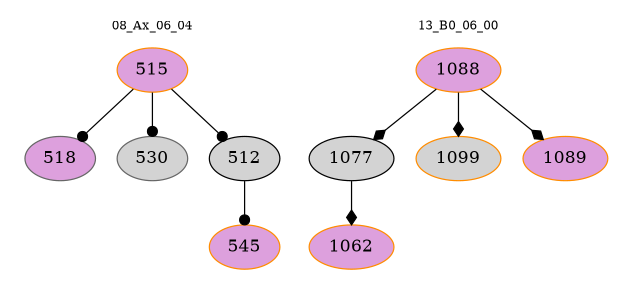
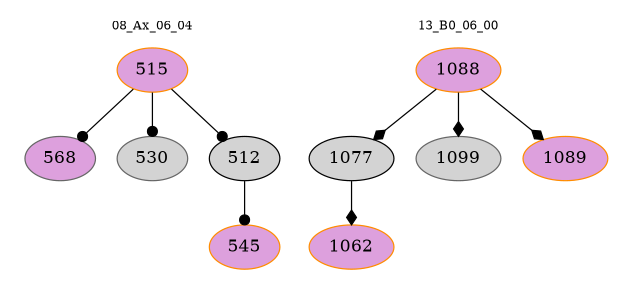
  digraph {
    node [color=darkorange fillcolor=plum style=filled]
    edge [arrowhead=dot color=black]
    n1 [label=515]
-   n2 [color=gray40 label=518]
+   n2 [color=gray40 label=568]
    n3 [color=gray40 fillcolor=lightgrey label=530]
    n4 [color=black fillcolor=lightgrey label=512]
    n5 [label=545]
    n6 [label=1088]
    n7 [color=black fillcolor=lightgrey label=1077]
-   n8 [fillcolor=lightgrey label=1099]
+   n8 [color=gray40 fillcolor=lightgrey label=1099]
    n9 [label=1089]
    n10 [label=1062]
    subgraph cluster_1 {
      color=white
      fontsize=10
      label="08_Ax_06_04"
      n1
      n2
      n3
      n4
      n5
    }
    subgraph cluster_2 {
      color=white
      fontsize=10
      label="13_B0_06_00"
      n6
      n7
      n8
      n9
      n10
    }
    n1 -> n2
    n1 -> n3
    n1 -> n4
    n4 -> n5
    n6 -> n7 [arrowhead=diamond]
    n6 -> n8 [arrowhead=diamond]
    n6 -> n9 [arrowhead=diamond]
    n7 -> n10 [arrowhead=diamond]
  }
